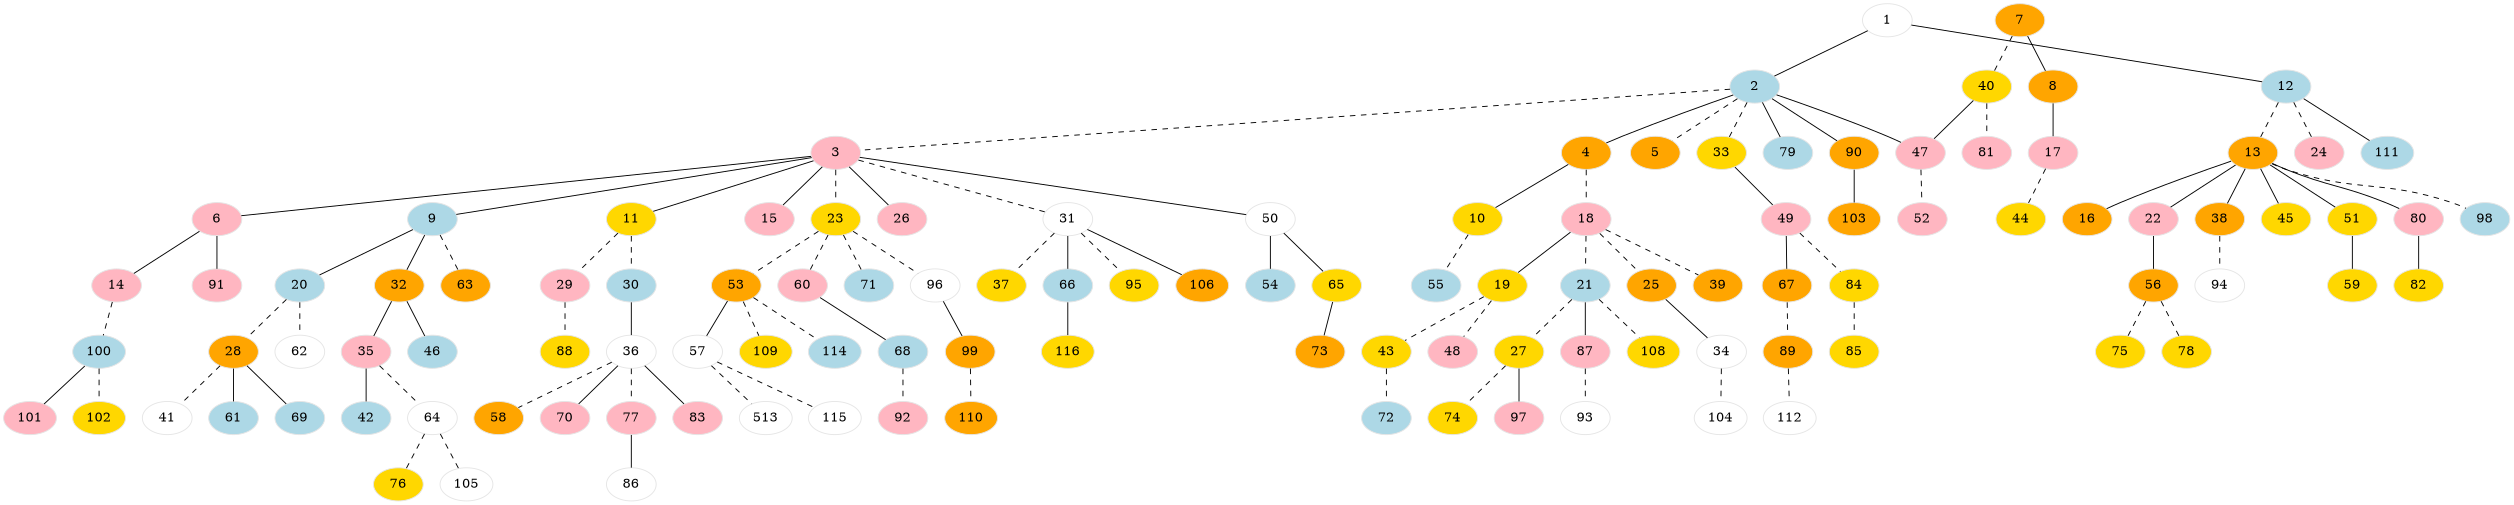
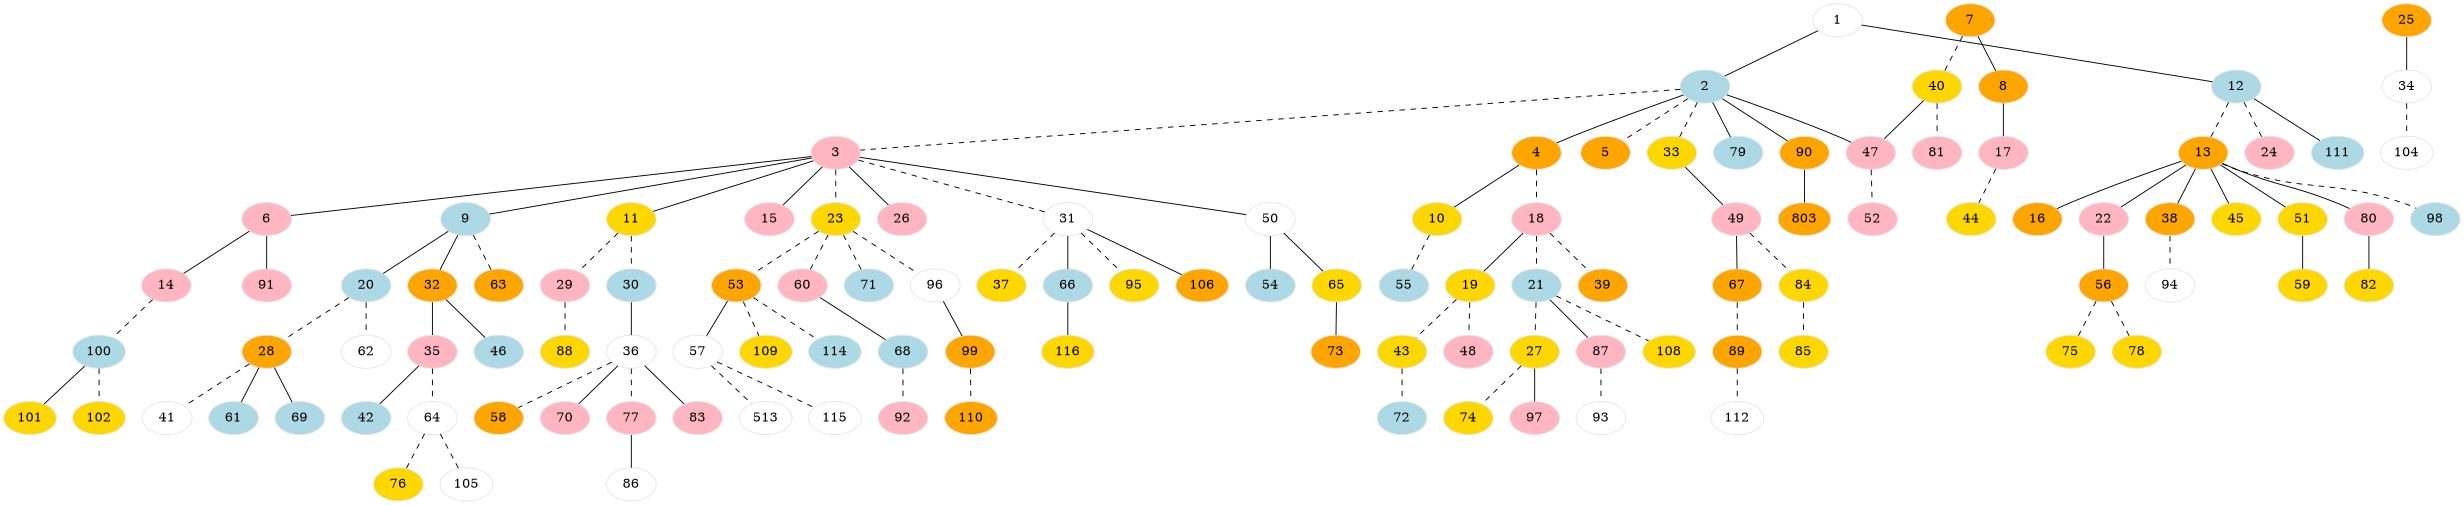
  graph {
    node [color=gray90 fillcolor=gold style=filled]
    edge [style=dashed]
    1 [fillcolor=white]
    2 [fillcolor=lightblue]
    12 [fillcolor=lightblue]
    3 [fillcolor=lightpink]
    4 [fillcolor=orange]
    5 [fillcolor=orange]
    33
    79 [fillcolor=lightblue]
    90 [fillcolor=orange]
    47 [fillcolor=lightpink]
    13 [fillcolor=orange]
    24 [fillcolor=lightpink]
    111 [fillcolor=lightblue]
    6 [fillcolor=lightpink]
    9 [fillcolor=lightblue]
    11
    15 [fillcolor=lightpink]
    23
    26 [fillcolor=lightpink]
    31 [fillcolor=white]
    50 [fillcolor=white]
    10
    18 [fillcolor=lightpink]
    7 [fillcolor=orange]
    8 [fillcolor=orange]
    40
    49 [fillcolor=lightpink]
-   103 [fillcolor=orange]
+   103 [fillcolor=orange label=803]
    14 [fillcolor=lightpink]
    91 [fillcolor=lightpink]
    20 [fillcolor=lightblue]
    32 [fillcolor=orange]
    63 [fillcolor=orange]
    29 [fillcolor=lightpink]
    30 [fillcolor=lightblue]
    53 [fillcolor=orange]
    60 [fillcolor=lightpink]
    71 [fillcolor=lightblue]
    96 [fillcolor=white]
    37
    66 [fillcolor=lightblue]
    95
    106 [fillcolor=orange]
    54 [fillcolor=lightblue]
    65
    55 [fillcolor=lightblue]
    19
    21 [fillcolor=lightblue]
    25 [fillcolor=orange]
    39 [fillcolor=orange]
    100 [fillcolor=lightblue]
    17 [fillcolor=lightpink]
    81 [fillcolor=lightpink]
    44
    28 [fillcolor=orange]
    62 [fillcolor=white]
    35 [fillcolor=lightpink]
    46 [fillcolor=lightblue]
    88
    36 [fillcolor=white]
    16 [fillcolor=orange]
    22 [fillcolor=lightpink]
    38 [fillcolor=orange]
    45
    51
    80 [fillcolor=lightpink]
    98 [fillcolor=lightblue]
    56 [fillcolor=orange]
    94 [fillcolor=white]
    59
    82
-   101 [fillcolor=lightpink]
+   101
    102
    43
    48 [fillcolor=lightpink]
    27
    87 [fillcolor=lightpink]
    108
    34 [fillcolor=white]
    72 [fillcolor=lightblue]
    41 [fillcolor=white]
    61 [fillcolor=lightblue]
    69 [fillcolor=lightblue]
    74
    97 [fillcolor=lightpink]
    93 [fillcolor=white]
    75
    78
    57 [fillcolor=white]
    109
    114 [fillcolor=lightblue]
    68 [fillcolor=lightblue]
    99 [fillcolor=orange]
    104 [fillcolor=white]
    58 [fillcolor=orange]
    70 [fillcolor=lightpink]
    77 [fillcolor=lightpink]
    83 [fillcolor=lightpink]
    116
    42 [fillcolor=lightblue]
    64 [fillcolor=white]
    67 [fillcolor=orange]
    84
    76
    105 [fillcolor=white]
    86 [fillcolor=white]
    52 [fillcolor=lightpink]
    89 [fillcolor=orange]
    85
    73 [fillcolor=orange]
    n111 [fillcolor=white label=513]
    115 [fillcolor=white]
    92 [fillcolor=lightpink]
    112 [fillcolor=white]
    110 [fillcolor=orange]
    1 -- 2 [style=solid]
    1 -- 12 [style=solid]
    2 -- 3
    2 -- 4 [style=solid]
    2 -- 5
    2 -- 33
    2 -- 79 [style=solid]
    2 -- 90 [style=solid]
    2 -- 47 [style=solid]
    12 -- 13
    12 -- 24
    12 -- 111 [style=solid]
    3 -- 6 [style=solid]
    3 -- 9 [style=solid]
    3 -- 11 [style=solid]
    3 -- 15 [style=solid]
    3 -- 23
    3 -- 26 [style=solid]
    3 -- 31
    3 -- 50 [style=solid]
    4 -- 10 [style=solid]
    4 -- 18
    33 -- 49 [style=solid]
    90 -- 103 [style=solid]
    47 -- 52
    13 -- 16 [style=solid]
    13 -- 22 [style=solid]
    13 -- 38 [style=solid]
    13 -- 45 [style=solid]
    13 -- 51 [style=solid]
    13 -- 80 [style=solid]
    13 -- 98
    6 -- 14 [style=solid]
    6 -- 91 [style=solid]
    9 -- 20 [style=solid]
    9 -- 32 [style=solid]
    9 -- 63
    11 -- 29
    11 -- 30
    23 -- 53
    23 -- 60
    23 -- 71
    23 -- 96
    31 -- 37
    31 -- 66 [style=solid]
    31 -- 95
    31 -- 106 [style=solid]
    50 -- 54 [style=solid]
    50 -- 65 [style=solid]
    10 -- 55
    18 -- 19 [style=solid]
    18 -- 21
-   18 -- 25
    18 -- 39
    7 -- 8 [style=solid]
    7 -- 40
    8 -- 17 [style=solid]
    40 -- 47 [style=solid]
    40 -- 81
    49 -- 67 [style=solid]
    49 -- 84
    14 -- 100
    20 -- 28
    20 -- 62
    32 -- 35 [style=solid]
    32 -- 46 [style=solid]
    29 -- 88
    30 -- 36 [style=solid]
    53 -- 57 [style=solid]
    53 -- 109
    53 -- 114
    60 -- 68 [style=solid]
    96 -- 99 [style=solid]
    66 -- 116 [style=solid]
    65 -- 73 [style=solid]
    19 -- 43
    19 -- 48
    21 -- 27
    21 -- 87 [style=solid]
    21 -- 108
    25 -- 34 [style=solid]
    100 -- 101 [style=solid]
    100 -- 102
    17 -- 44
    28 -- 41
    28 -- 61 [style=solid]
    28 -- 69 [style=solid]
    35 -- 42 [style=solid]
    35 -- 64
    36 -- 58
    36 -- 70 [style=solid]
    36 -- 77
    36 -- 83 [style=solid]
    22 -- 56 [style=solid]
    38 -- 94
    51 -- 59 [style=solid]
    80 -- 82 [style=solid]
    56 -- 75
    56 -- 78
    43 -- 72
    27 -- 74
    27 -- 97 [style=solid]
    87 -- 93
    34 -- 104
    57 -- n111
    57 -- 115
    68 -- 92
    99 -- 110
    77 -- 86 [style=solid]
    64 -- 76
    64 -- 105
    67 -- 89
    84 -- 85
    89 -- 112
  }
